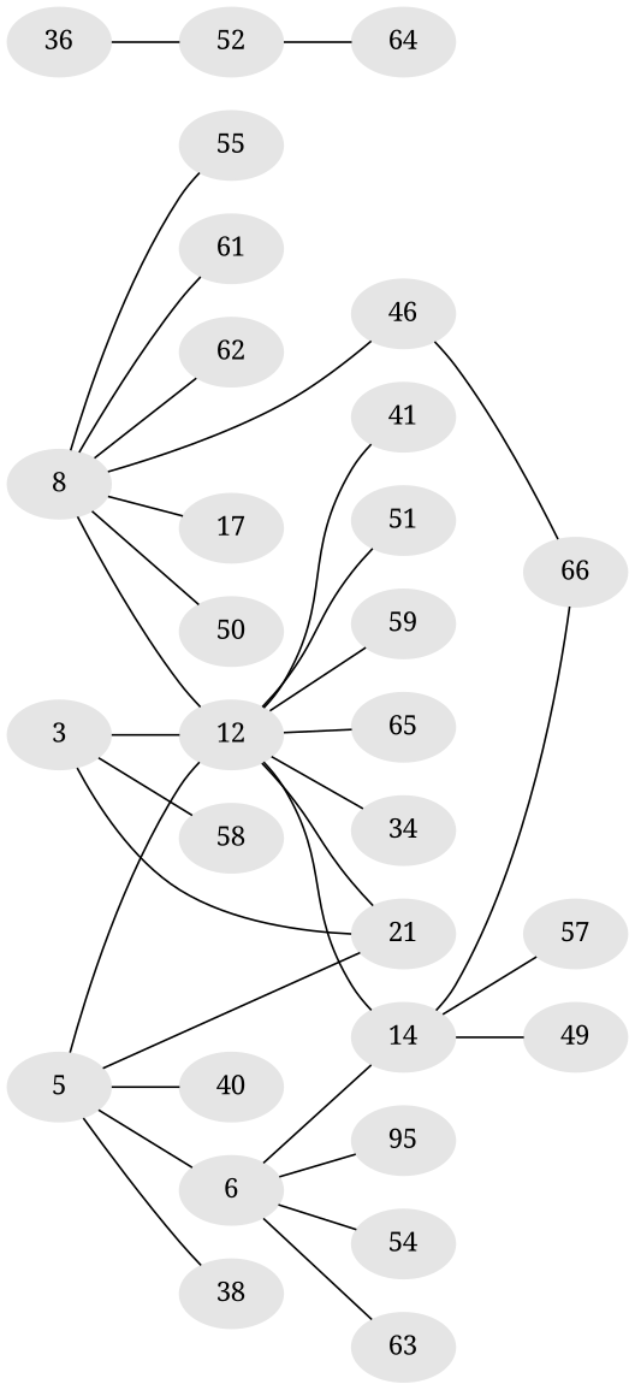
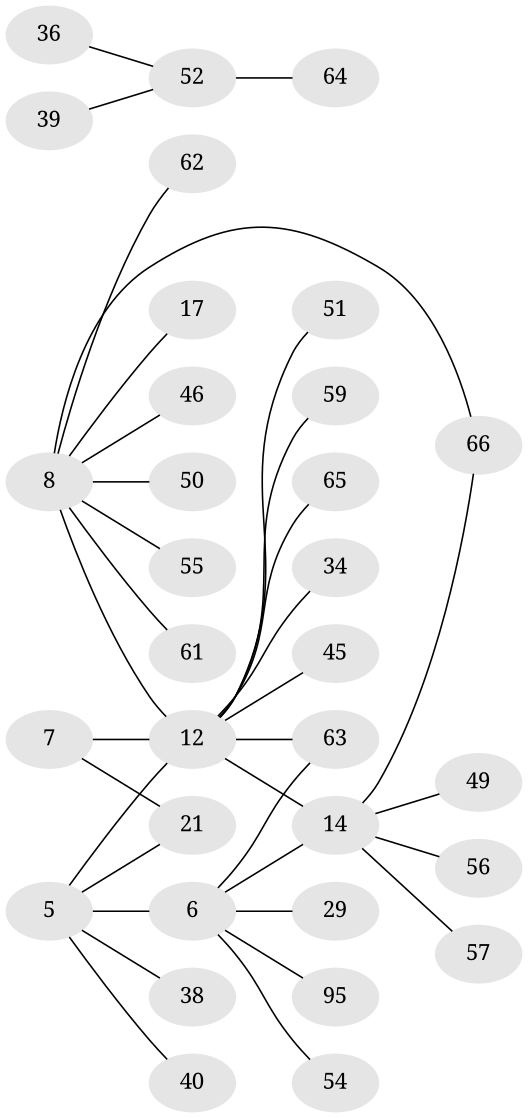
  graph {
    fontname="Noto Serif"
    rankdir=LR
    node [color=gray90 fontname="Noto Serif" style=filled]
    edge [fontname="Noto Serif"]
    12 [super="+11+9"]
    14 [super="+13+10"]
    63 [super="+32"]
    34
-   41
+   41 [label=45]
    51 [super="+25+28+42+31+47"]
    59
    65
-   3
+   3 [label=7]
    21
-   58
    6 [super="+4"]
+   29
    n14 [label=95]
    54 [super="+19"]
    5
    38
    40
    66 [super="+33+45"]
    49
+   56
    57 [super="+48"]
    8
    17
    46
    50
    55
    61
    62 [super="+60"]
    52 [super="+44+15"]
    64 [super="+30"]
    36
+   39 [super="+16"]
    12 -- 14 [weight=4]
-   12 -- 21
+   12 -- 63
    12 -- 34
    12 -- 41
    12 -- 51
    12 -- 59
    12 -- 65
    14 -- 66
    14 -- 49 [weight=2]
+   14 -- 56
    14 -- 57
    3 -- 12 [weight=3]
    3 -- 21
-   3 -- 58
    6 -- 14 [weight=2]
    6 -- 63
+   6 -- 29
    6 -- n14
    6 -- 54
    5 -- 12 [weight=2]
    5 -- 21
    5 -- 6 [weight=2]
    5 -- 38
    5 -- 40
    8 -- 12 [weight=2]
-   46 -- 66
+   8 -- 66
    8 -- 17
    8 -- 46
    8 -- 50
    8 -- 55
    8 -- 61
    8 -- 62
    52 -- 64
    36 -- 52
+   39 -- 52
  }
